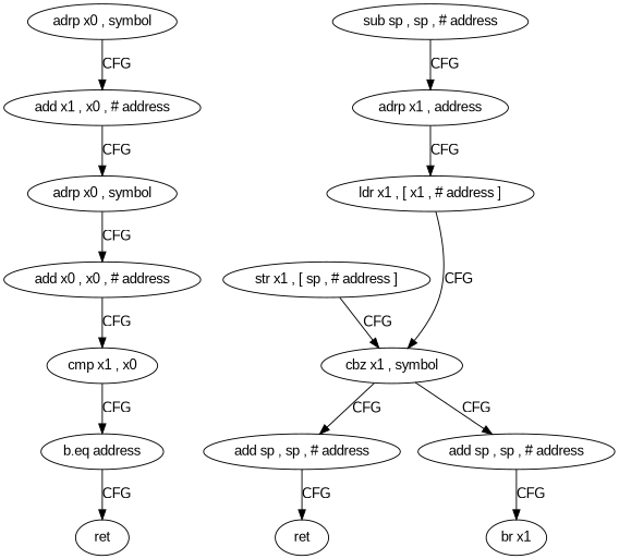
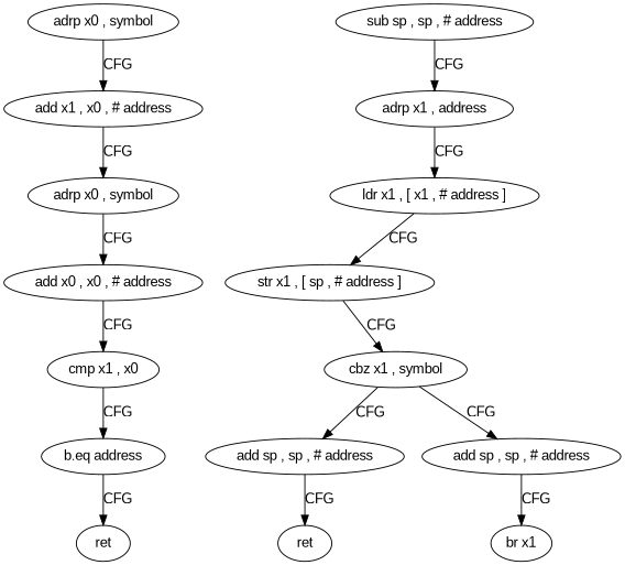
  digraph {
    fontname="Liberation Sans"
    node [fontname="Liberation Sans"]
    edge [fontname="Liberation Sans"]
    n1 [label="adrp x0 , symbol"]
    n2 [label="add x1 , x0 , # address"]
    n3 [label="adrp x0 , symbol"]
    n4 [label="add x0 , x0 , # address"]
    n5 [label="cmp x1 , x0"]
    n6 [label="b.eq address"]
    n7 [label=ret]
    n8 [label="sub sp , sp , # address"]
    n9 [label="adrp x1 , address"]
    n10 [label="ldr x1 , [ x1 , # address ]"]
    n11 [label="str x1 , [ sp , # address ]"]
    n12 [label="cbz x1 , symbol"]
    n13 [label="add sp , sp , # address"]
    n14 [label="add sp , sp , # address"]
    n15 [label=ret]
    n16 [label="br x1"]
    n1 -> n2 [label=CFG]
    n2 -> n3 [label=CFG]
    n3 -> n4 [label=CFG]
    n4 -> n5 [label=CFG]
    n5 -> n6 [label=CFG]
    n6 -> n7 [label=CFG]
    n8 -> n9 [label=CFG]
    n9 -> n10 [label=CFG]
-   n10 -> n12 [label=CFG]
+   n10 -> n11 [label=CFG]
    n11 -> n12 [label=CFG]
    n12 -> n13 [label=CFG]
    n12 -> n14 [label=CFG]
    n13 -> n15 [label=CFG]
    n14 -> n16 [label=CFG]
  }
